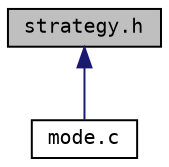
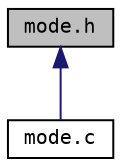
  digraph {
    fontname="DejaVu Sans Mono"
    node [color=black fontname="DejaVu Sans Mono" fontsize=10 shape=record style=filled]
-   n1 [fillcolor=grey75 fontcolor=black height=0.2 label="strategy.h" width=0.4]
+   n1 [fillcolor=grey75 fontcolor=black height=0.2 label="mode.h" width=0.4]
    n2 [fillcolor=white height=0.2 label="mode.c" width=0.4]
    n1 -> n2 [color=midnightblue dir=back fontname="DejaVu Sans Mono" fontsize=10 labelfontname=Helvetica labelfontsize=10 style=solid]
  }
